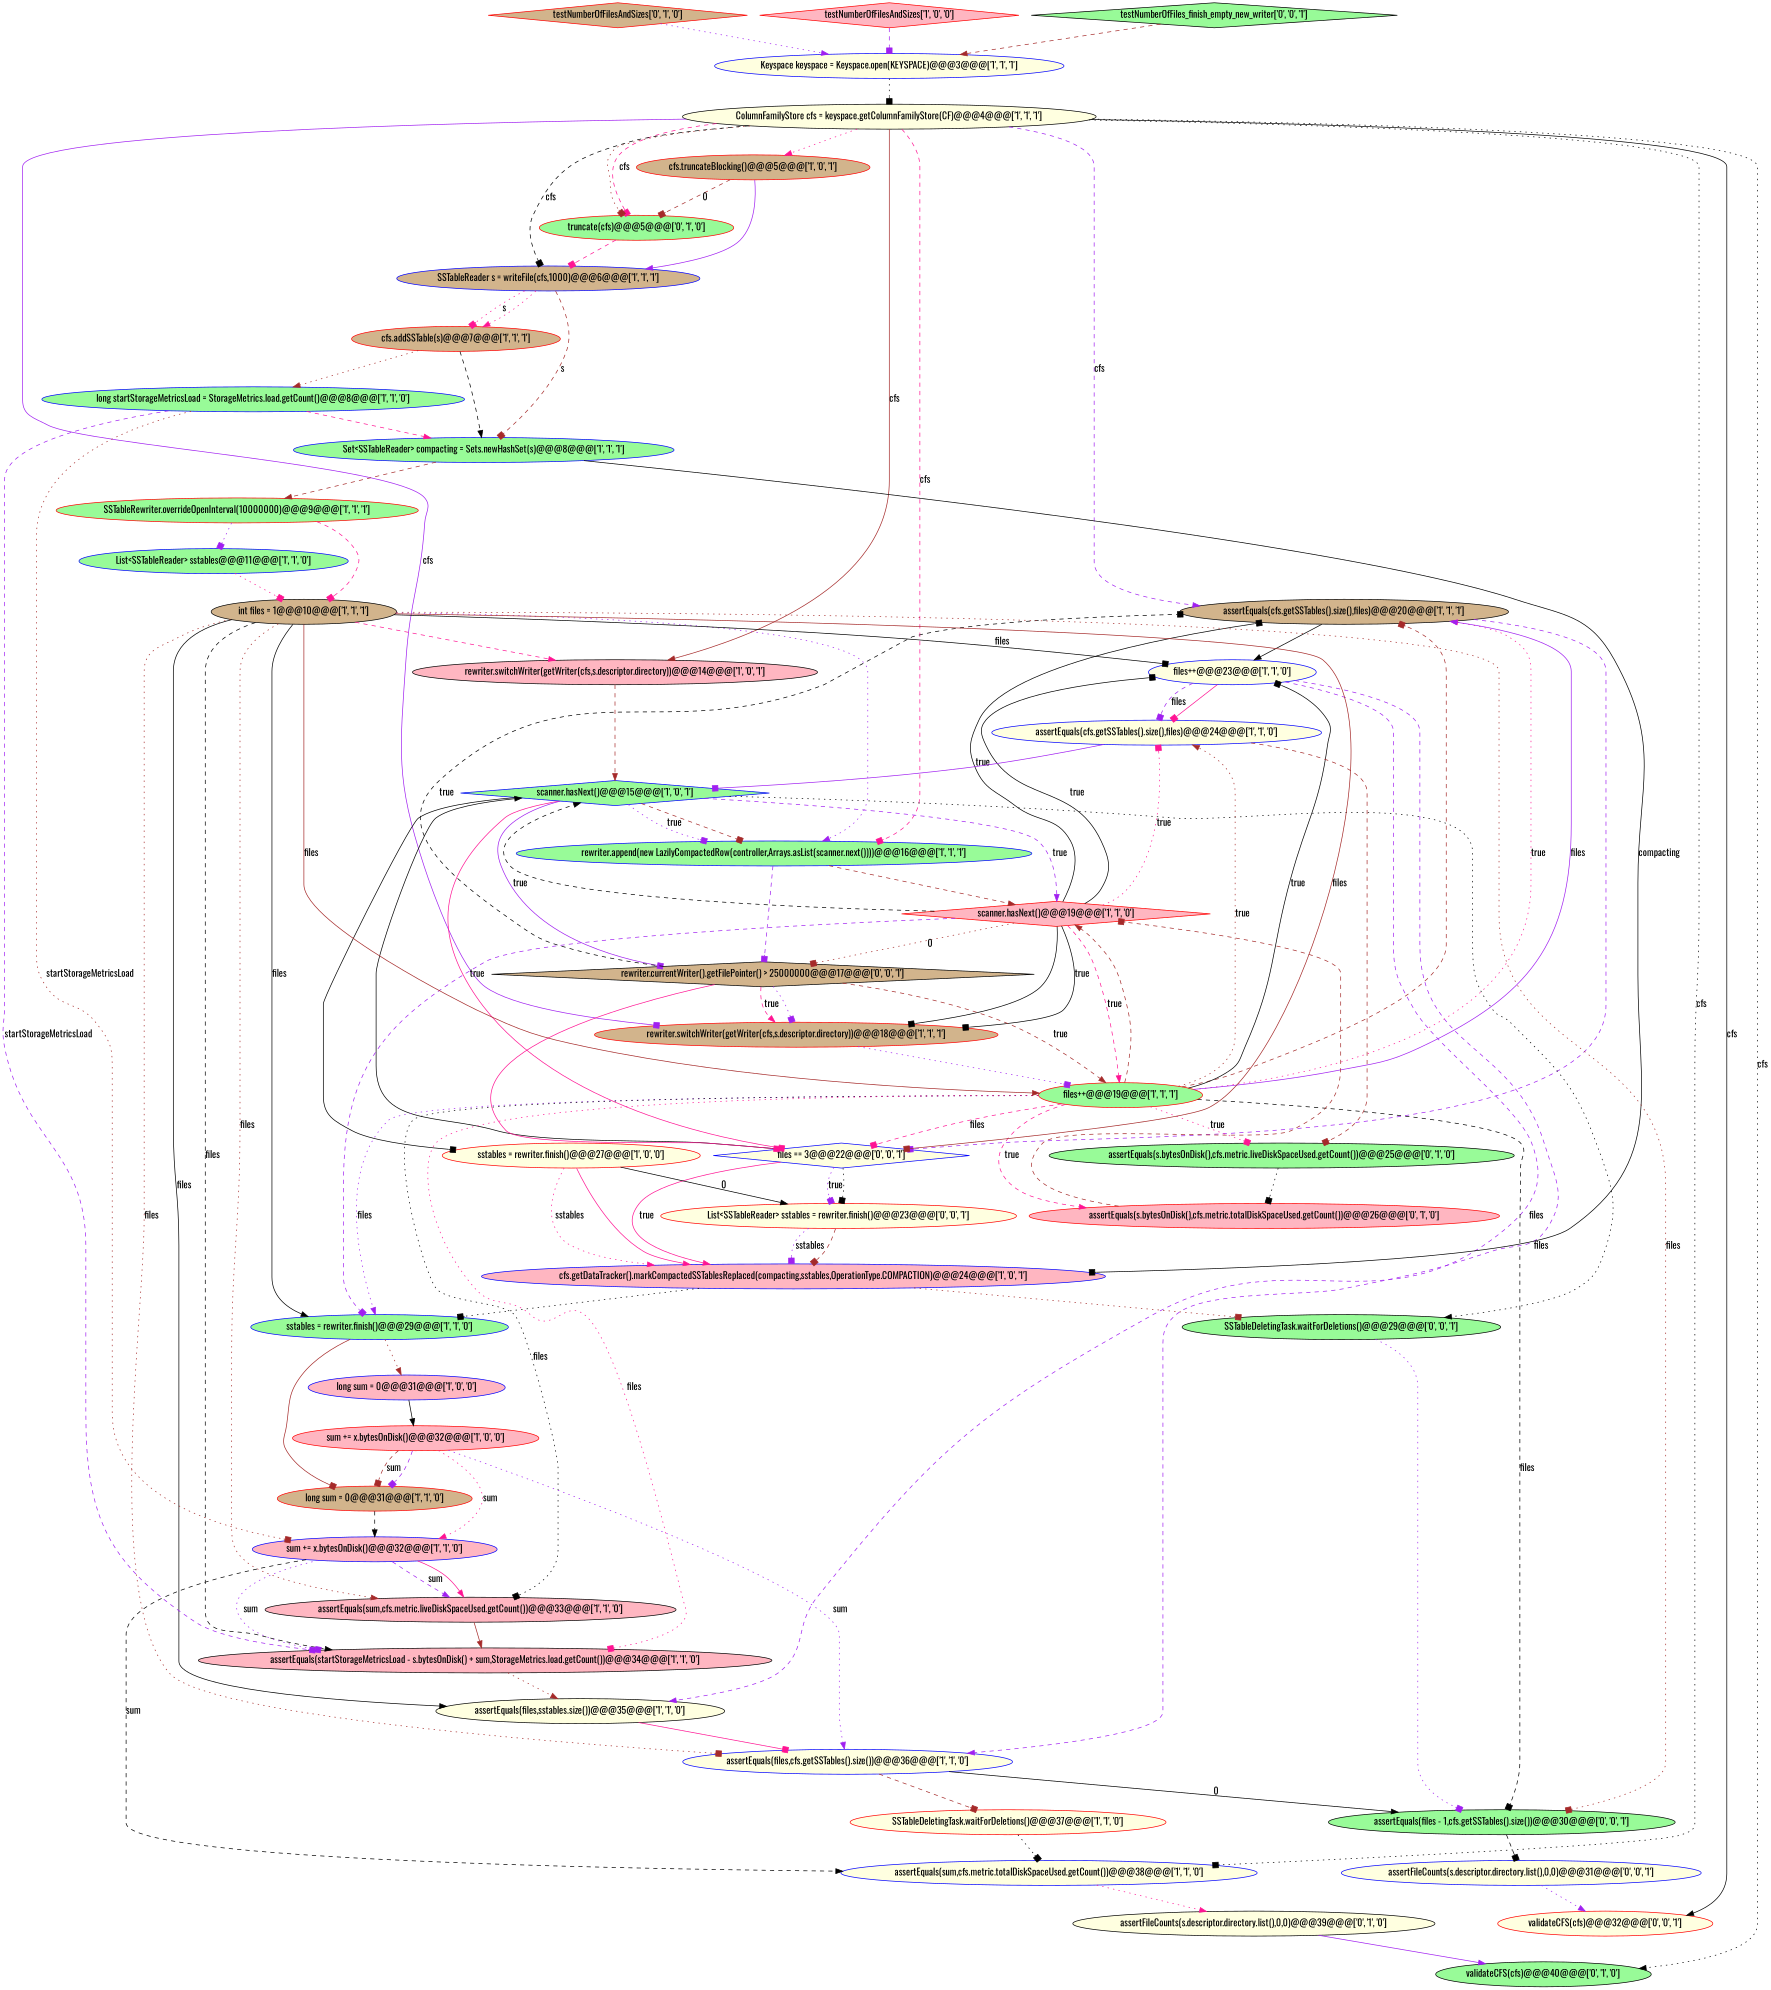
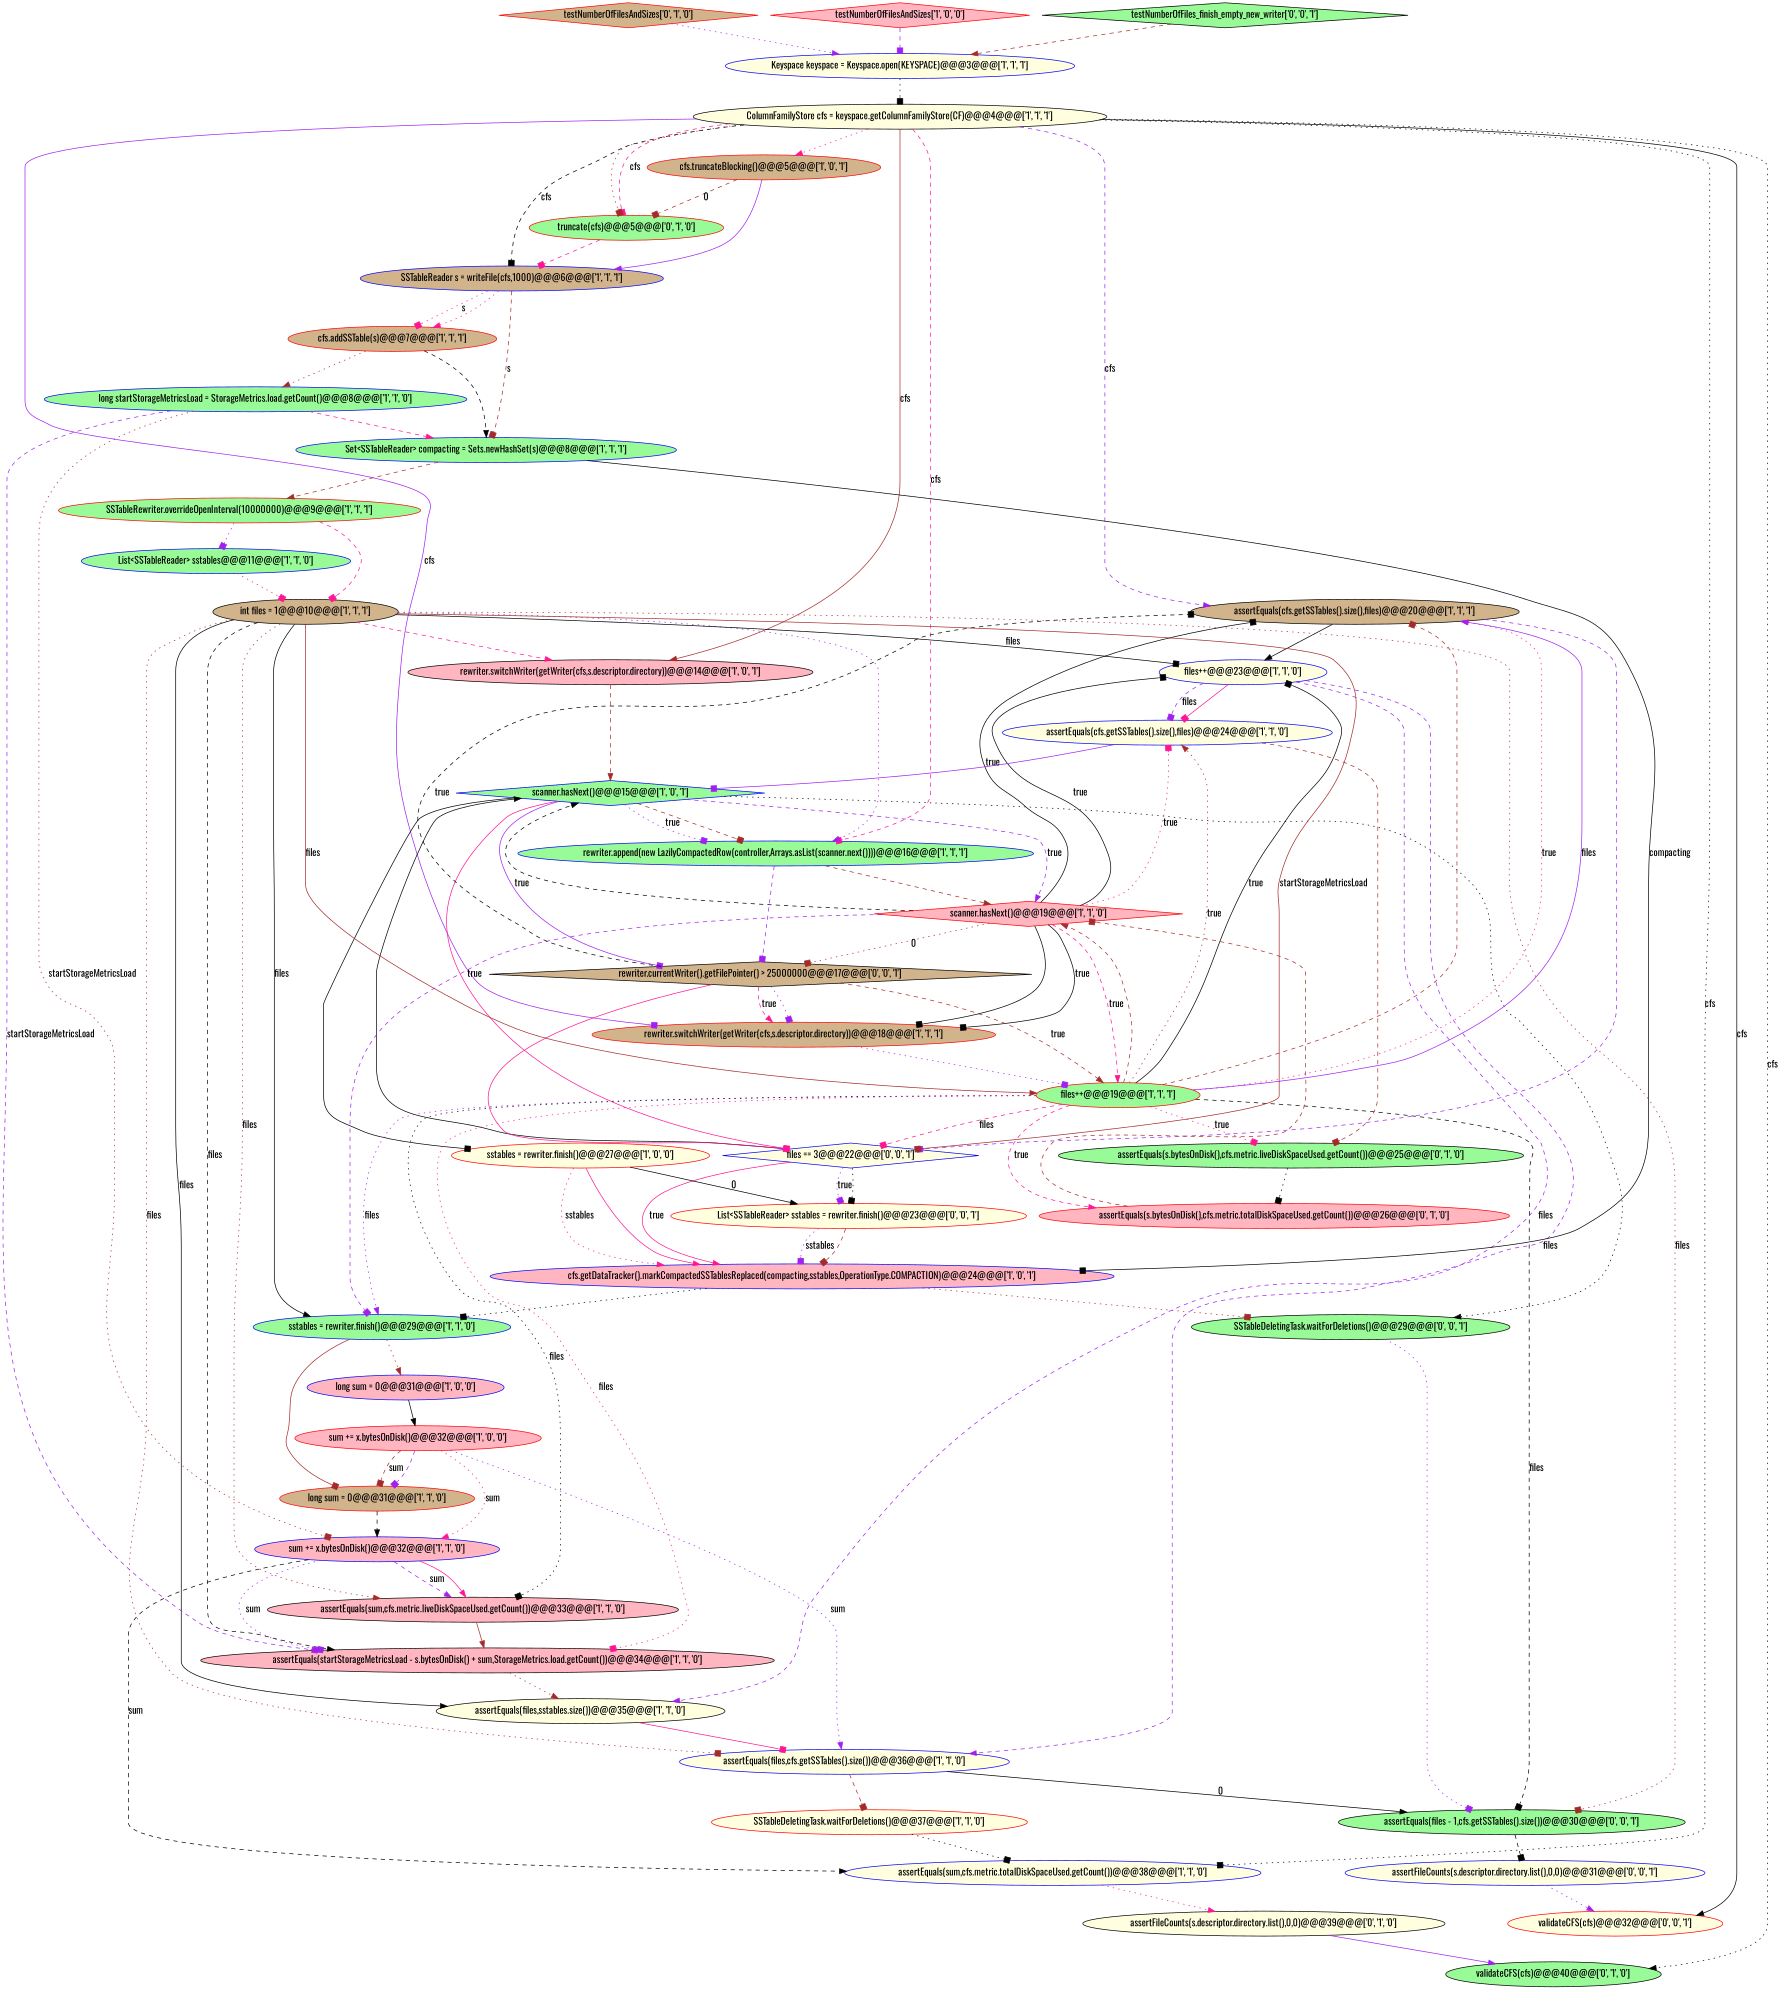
  digraph {
    fontname=Oswald
    node [color=blue fillcolor=lightyellow fontname=Oswald shape=ellipse style=filled]
    edge [arrowhead=box color=black fontname=Oswald style=dashed]
    n1 [color=black label="ColumnFamilyStore cfs = keyspace.getColumnFamilyStore(CF)@@@4@@@['1', '1', '1']"]
    n2 [color=red label="validateCFS(cfs)@@@32@@@['0', '0', '1']"]
    n3 [color=black fillcolor=tan label="assertEquals(cfs.getSSTables().size(),files)@@@20@@@['1', '1', '1']"]
    n4 [color=red fillcolor=palegreen label="truncate(cfs)@@@5@@@['0', '1', '0']"]
    n5 [fillcolor=tan label="SSTableReader s = writeFile(cfs,1000)@@@6@@@['1', '1', '1']"]
    n6 [color=red fillcolor=tan label="cfs.truncateBlocking()@@@5@@@['1', '0', '1']"]
    n7 [color=black fillcolor=lightpink label="rewriter.switchWriter(getWriter(cfs,s.descriptor.directory))@@@14@@@['1', '0', '1']"]
    n8 [fillcolor=palegreen label="rewriter.append(new LazilyCompactedRow(controller,Arrays.asList(scanner.next())))@@@16@@@['1', '1', '1']"]
    n9 [color=red fillcolor=tan label="rewriter.switchWriter(getWriter(cfs,s.descriptor.directory))@@@18@@@['1', '1', '1']"]
    n10 [label="assertEquals(sum,cfs.metric.totalDiskSpaceUsed.getCount())@@@38@@@['1', '1', '0']"]
    n11 [color=black fillcolor=palegreen label="validateCFS(cfs)@@@40@@@['0', '1', '0']"]
    n12 [label="files++@@@23@@@['1', '1', '0']"]
    n13 [label="files == 3@@@22@@@['0', '0', '1']" shape=diamond]
    n14 [fillcolor=palegreen label="Set<SSTableReader> compacting = Sets.newHashSet(s)@@@8@@@['1', '1', '1']"]
    n15 [color=red fillcolor=tan label="cfs.addSSTable(s)@@@7@@@['1', '1', '1']"]
    n16 [fillcolor=palegreen label="scanner.hasNext()@@@15@@@['1', '0', '1']" shape=diamond]
    n17 [color=red fillcolor=lightpink label="scanner.hasNext()@@@19@@@['1', '1', '0']" shape=diamond]
    n18 [color=black fillcolor=tan label="rewriter.currentWriter().getFilePointer() > 25000000@@@17@@@['0', '0', '1']" shape=diamond]
    n19 [color=red fillcolor=palegreen label="files++@@@19@@@['1', '1', '1']"]
    n20 [color=black label="assertFileCounts(s.descriptor.directory.list(),0,0)@@@39@@@['0', '1', '0']"]
    n21 [color=red label="sstables = rewriter.finish()@@@27@@@['1', '0', '0']"]
    n22 [fillcolor=lightpink label="cfs.getDataTracker().markCompactedSSTablesReplaced(compacting,sstables,OperationType.COMPACTION)@@@24@@@['1', '0', '1']"]
    n23 [color=red label="List<SSTableReader> sstables = rewriter.finish()@@@23@@@['0', '0', '1']"]
    n24 [fillcolor=palegreen label="sstables = rewriter.finish()@@@29@@@['1', '1', '0']"]
    n25 [color=black fillcolor=palegreen label="SSTableDeletingTask.waitForDeletions()@@@29@@@['0', '0', '1']"]
    n26 [label="Keyspace keyspace = Keyspace.open(KEYSPACE)@@@3@@@['1', '1', '1']"]
    n27 [label="assertEquals(cfs.getSSTables().size(),files)@@@24@@@['1', '1', '0']"]
    n28 [fillcolor=lightpink label="long sum = 0@@@31@@@['1', '0', '0']"]
    n29 [color=red fillcolor=tan label="long sum = 0@@@31@@@['1', '1', '0']"]
    n30 [color=red fillcolor=lightpink label="assertEquals(s.bytesOnDisk(),cfs.metric.totalDiskSpaceUsed.getCount())@@@26@@@['0', '1', '0']"]
    n31 [color=black fillcolor=palegreen label="assertEquals(files - 1,cfs.getSSTables().size())@@@30@@@['0', '0', '1']"]
    n32 [color=black fillcolor=palegreen label="assertEquals(s.bytesOnDisk(),cfs.metric.liveDiskSpaceUsed.getCount())@@@25@@@['0', '1', '0']"]
    n33 [color=black fillcolor=lightpink label="assertEquals(sum,cfs.metric.liveDiskSpaceUsed.getCount())@@@33@@@['1', '1', '0']"]
    n34 [color=black fillcolor=lightpink label="assertEquals(startStorageMetricsLoad - s.bytesOnDisk() + sum,StorageMetrics.load.getCount())@@@34@@@['1', '1', '0']"]
    n35 [label="assertEquals(files,cfs.getSSTables().size())@@@36@@@['1', '1', '0']"]
    n36 [color=black label="assertEquals(files,sstables.size())@@@35@@@['1', '1', '0']"]
    n37 [label="assertFileCounts(s.descriptor.directory.list(),0,0)@@@31@@@['0', '0', '1']"]
    n38 [color=black fillcolor=tan label="int files = 1@@@10@@@['1', '1', '1']"]
    n39 [color=red label="SSTableDeletingTask.waitForDeletions()@@@37@@@['1', '1', '0']"]
    n40 [color=red fillcolor=lightpink label="sum += x.bytesOnDisk()@@@32@@@['1', '0', '0']"]
    n41 [fillcolor=lightpink label="sum += x.bytesOnDisk()@@@32@@@['1', '1', '0']"]
    n42 [color=red fillcolor=palegreen label="SSTableRewriter.overrideOpenInterval(10000000)@@@9@@@['1', '1', '1']"]
    n43 [fillcolor=palegreen label="long startStorageMetricsLoad = StorageMetrics.load.getCount()@@@8@@@['1', '1', '0']"]
    n44 [color=red fillcolor=tan label="testNumberOfFilesAndSizes['0', '1', '0']" shape=diamond]
    n45 [color=red fillcolor=lightpink label="testNumberOfFilesAndSizes['1', '0', '0']" shape=diamond]
    n46 [fillcolor=palegreen label="List<SSTableReader> sstables@@@11@@@['1', '1', '0']"]
    n47 [color=black fillcolor=palegreen label="testNumberOfFiles_finish_empty_new_writer['0', '0', '1']" shape=diamond]
    n1 -> n2 [arrowhead=normal label=cfs style=solid]
    n1 -> n3 [arrowhead=normal color=purple label=cfs]
    n1 -> n4 [color=deeppink label=cfs]
    n1 -> n4 [color=brown style=dotted]
    n1 -> n5 [label=cfs]
    n1 -> n6 [arrowhead=normal color=deeppink style=dotted]
    n1 -> n7 [arrowhead=normal color=brown label=cfs style=solid]
    n1 -> n8 [color=deeppink label=cfs]
    n1 -> n9 [color=purple label=cfs style=solid]
    n1 -> n10 [label=cfs style=dotted]
    n1 -> n11 [arrowhead=normal label=cfs style=dotted]
    n3 -> n12 [arrowhead=normal style=solid]
    n3 -> n13 [color=purple]
    n4 -> n5 [color=deeppink]
    n5 -> n14 [color=brown label=s]
    n5 -> n15 [color=deeppink label=s style=dotted]
    n5 -> n15 [arrowhead=normal color=deeppink style=dotted]
    n6 -> n4 [color=brown label=0]
    n6 -> n5 [arrowhead=normal color=purple style=solid]
    n7 -> n16 [arrowhead=normal color=brown]
    n8 -> n17 [arrowhead=normal color=brown]
    n8 -> n18 [color=purple]
    n9 -> n19 [color=purple style=dotted]
    n10 -> n20 [arrowhead=normal color=deeppink style=dotted]
    n12 -> n27 [color=deeppink style=solid]
    n12 -> n27 [color=purple label=files]
    n12 -> n35 [arrowhead=normal color=purple label=files]
    n12 -> n36 [arrowhead=normal color=purple label=files]
    n13 -> n16 [arrowhead=normal style=solid]
    n13 -> n22 [arrowhead=normal color=deeppink label=true style=solid]
    n13 -> n23 [color=purple label=true style=dotted]
    n13 -> n23 [style=dotted]
    n14 -> n22 [label=compacting style=solid]
    n14 -> n42 [arrowhead=normal color=brown]
    n15 -> n14 [arrowhead=normal]
    n15 -> n43 [arrowhead=normal color=brown style=dotted]
    n16 -> n8 [color=brown]
    n16 -> n8 [color=purple label=true style=dotted]
    n16 -> n13 [color=deeppink label=true style=solid]
    n16 -> n17 [arrowhead=normal color=purple label=true]
    n16 -> n18 [color=purple label=true style=solid]
    n16 -> n21 [style=solid]
    n16 -> n25 [arrowhead=normal style=dotted]
    n17 -> n3 [label=true style=solid]
    n17 -> n9 [label=true style=solid]
    n17 -> n9 [style=solid]
    n17 -> n12 [label=true style=solid]
    n17 -> n16 [arrowhead=normal]
    n17 -> n18 [color=brown label=0 style=dotted]
    n17 -> n19 [arrowhead=normal color=deeppink label=true]
    n17 -> n24 [color=purple]
    n17 -> n27 [color=deeppink label=true style=dotted]
    n18 -> n3 [label=true]
    n18 -> n9 [color=purple style=dotted]
    n18 -> n9 [arrowhead=normal color=deeppink label=true]
    n18 -> n13 [color=deeppink style=solid]
    n18 -> n19 [arrowhead=normal color=brown label=true]
    n19 -> n3 [arrowhead=normal color=deeppink label=true style=dotted]
    n19 -> n3 [color=brown]
    n19 -> n3 [arrowhead=normal color=purple label=files style=solid]
    n19 -> n12 [label=true style=solid]
    n19 -> n13 [color=deeppink label=files]
    n19 -> n17 [arrowhead=normal color=brown]
    n19 -> n24 [arrowhead=normal color=purple label=files style=dotted]
    n19 -> n27 [arrowhead=normal color=brown label=true style=dotted]
    n19 -> n30 [arrowhead=normal color=deeppink label=true]
    n19 -> n31 [label=files]
    n19 -> n32 [color=deeppink label=true style=dotted]
    n19 -> n33 [label=files style=dotted]
    n19 -> n34 [color=deeppink label=files style=dotted]
    n20 -> n11 [arrowhead=normal color=purple style=solid]
    n21 -> n22 [arrowhead=normal color=deeppink label=sstables style=dotted]
    n21 -> n22 [arrowhead=normal color=deeppink style=solid]
    n21 -> n23 [arrowhead=normal label=0 style=solid]
    n22 -> n24 [style=dotted]
    n22 -> n25 [color=brown style=dotted]
    n23 -> n22 [color=purple label=sstables style=dotted]
    n23 -> n22 [color=brown]
    n24 -> n28 [arrowhead=normal color=brown style=dotted]
    n24 -> n29 [color=brown style=solid]
    n25 -> n31 [color=purple style=dotted]
    n26 -> n1 [style=dotted]
    n27 -> n16 [color=purple style=solid]
    n27 -> n32 [color=brown]
    n28 -> n40 [arrowhead=normal style=solid]
    n29 -> n41 [arrowhead=normal]
    n30 -> n17 [color=brown]
    n31 -> n37
    n32 -> n30 [style=dotted]
    n33 -> n34 [arrowhead=normal color=brown style=solid]
    n34 -> n36 [arrowhead=normal color=brown style=dotted]
    n35 -> n31 [arrowhead=normal label=0 style=solid]
    n35 -> n39 [color=brown]
    n36 -> n35 [color=deeppink style=solid]
    n37 -> n2 [arrowhead=normal color=purple style=dotted]
    n38 -> n7 [arrowhead=normal color=deeppink]
    n38 -> n8 [arrowhead=normal color=purple style=dotted]
    n38 -> n12 [label=files style=solid]
-   n38 -> n13 [color=brown label=files style=solid]
+   n38 -> n13 [color=brown label=startStorageMetricsLoad style=solid]
    n38 -> n19 [arrowhead=normal color=brown label=files style=solid]
    n38 -> n24 [arrowhead=normal label=files style=solid]
    n38 -> n31 [color=brown label=files style=dotted]
    n38 -> n33 [arrowhead=normal color=brown label=files style=dotted]
    n38 -> n34 [arrowhead=normal label=files]
    n38 -> n35 [color=brown label=files style=dotted]
    n38 -> n36 [arrowhead=normal label=files style=solid]
    n39 -> n10 [style=dotted]
    n40 -> n29 [color=brown label=sum]
    n40 -> n29 [color=purple]
    n40 -> n35 [arrowhead=normal color=purple label=sum style=dotted]
    n40 -> n41 [arrowhead=normal color=deeppink label=sum style=dotted]
    n41 -> n10 [arrowhead=normal label=sum]
    n41 -> n33 [arrowhead=normal color=purple label=sum]
    n41 -> n33 [arrowhead=normal color=deeppink style=solid]
    n41 -> n34 [color=purple label=sum style=dotted]
    n42 -> n38 [color=deeppink]
    n42 -> n46 [color=purple style=dotted]
    n43 -> n14 [arrowhead=normal color=deeppink]
    n43 -> n34 [color=purple label=startStorageMetricsLoad]
    n43 -> n41 [color=brown label=startStorageMetricsLoad style=dotted]
    n44 -> n26 [arrowhead=normal color=purple style=dotted]
    n45 -> n26 [color=purple]
    n46 -> n38 [color=deeppink style=dotted]
    n47 -> n26 [arrowhead=normal color=brown]
  }
